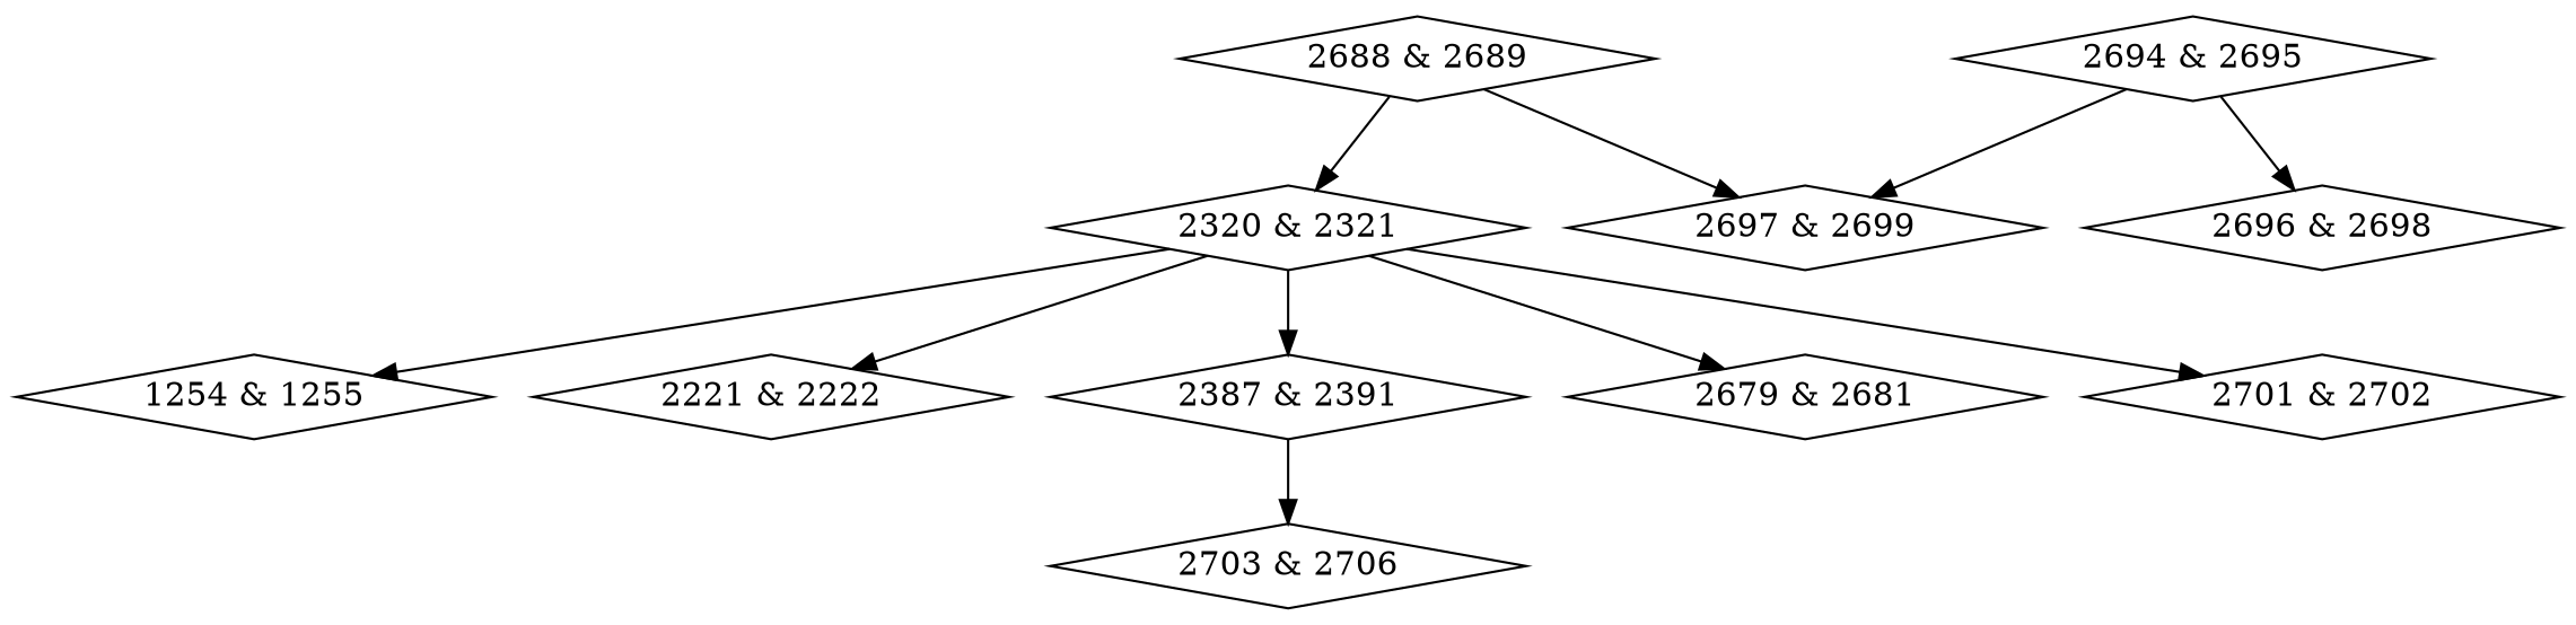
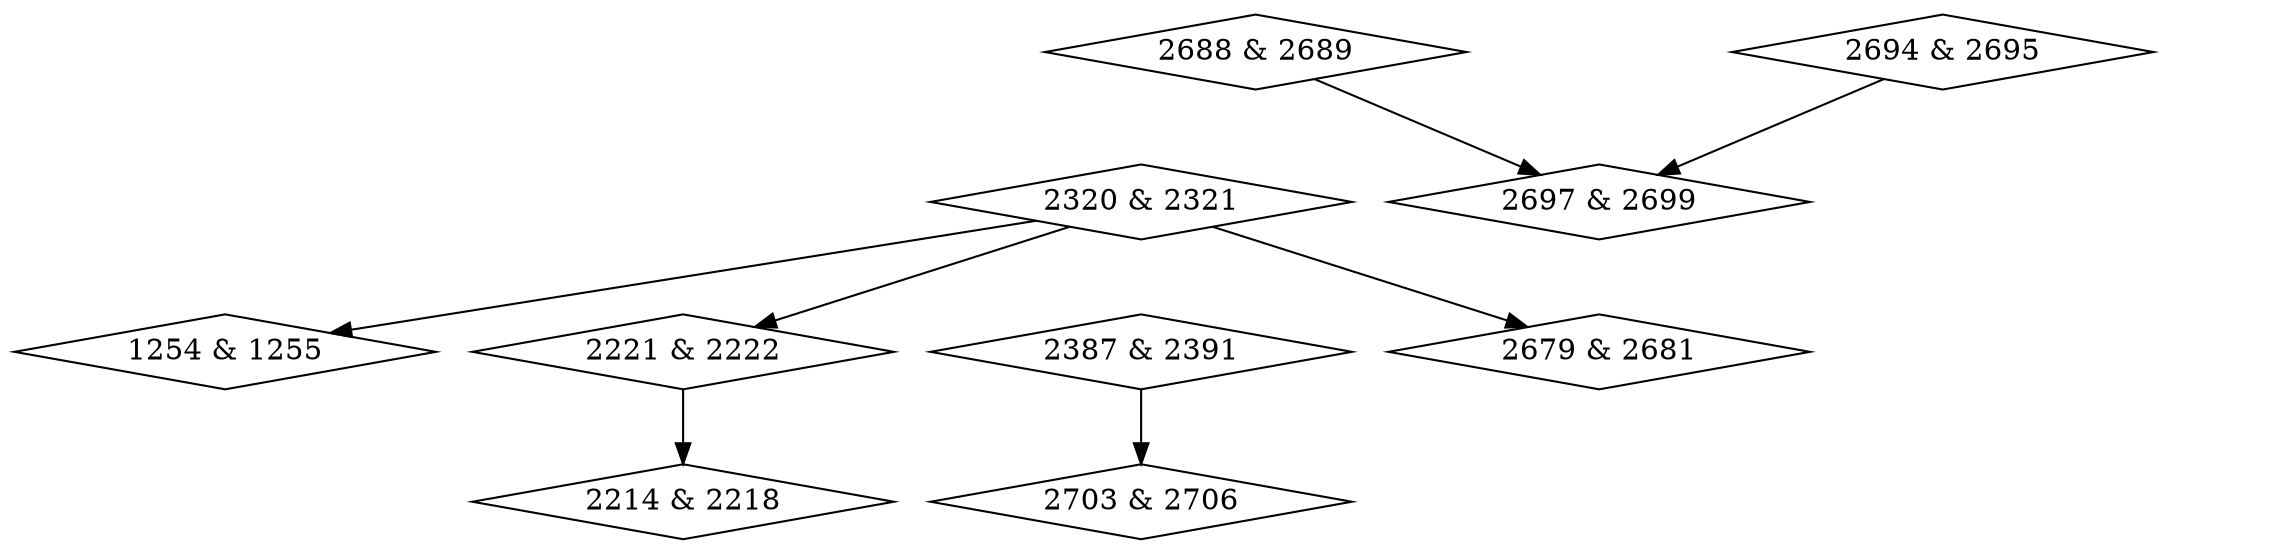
  digraph {
    node [shape=diamond]
    n1 [label="1254 & 1255"]
+   n2 [label="2214 & 2218"]
    n3 [label="2221 & 2222"]
    n4 [label="2703 & 2706"]
    n5 [label="2320 & 2321"]
    n6 [label="2387 & 2391"]
    n7 [label="2679 & 2681"]
-   n8 [label="2701 & 2702"]
    n9 [label="2688 & 2689"]
    n10 [label="2697 & 2699"]
    n11 [label="2694 & 2695"]
-   n12 [label="2696 & 2698"]
+   n3 -> n2
    n5 -> n1
    n5 -> n3
-   n5 -> n6
    n5 -> n7
-   n5 -> n8
    n6 -> n4
-   n9 -> n5
    n9 -> n10
    n11 -> n10
-   n11 -> n12
  }
